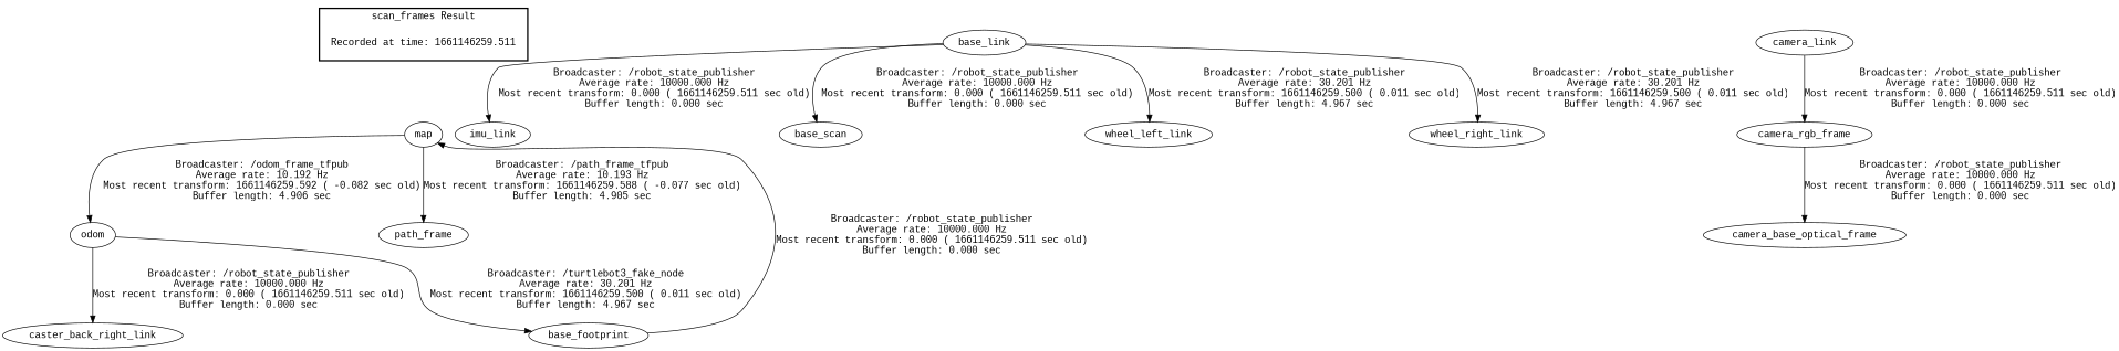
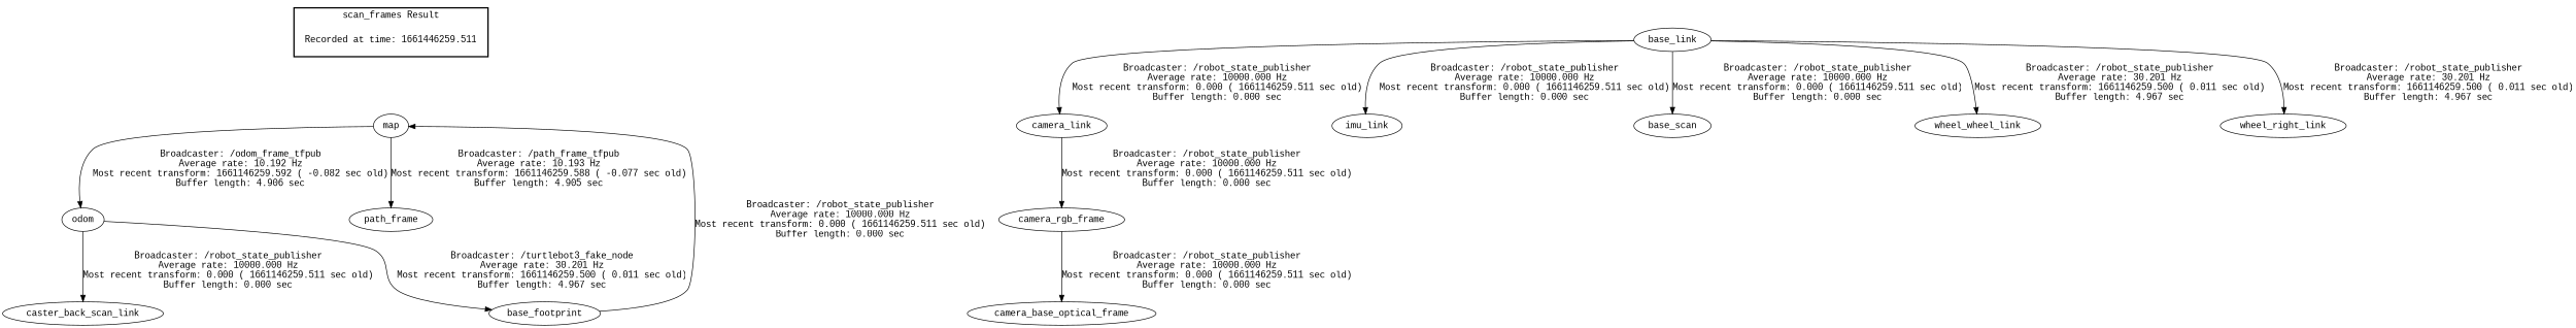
  digraph {
    fontname="Liberation Mono"
    node [fontname="Liberation Mono"]
    edge [fontname="Liberation Mono"]
-   "Recorded at time: 1661146259.511" [shape=plaintext]
+   "Recorded at time: 1661146259.511" [shape=plaintext label="Recorded at time: 1661446259.511"]
    map
    base_footprint
    base_link
    camera_link
    imu_link
    base_scan
-   wheel_left_link
+   wheel_left_link [label=wheel_wheel_link]
    wheel_right_link
    camera_rgb_frame
    odom
-   caster_back_right_link
+   caster_back_right_link [label=caster_back_scan_link]
    n13 [label=camera_base_optical_frame]
    path_frame
    subgraph cluster_1 {
      color=black
      label="scan_frames Result"
      style=bold
      "Recorded at time: 1661146259.511"
    }
    "Recorded at time: 1661146259.511" -> map [style=invis]
    map -> odom [label="Broadcaster: /odom_frame_tfpub\nAverage rate: 10.192 Hz\nMost recent transform: 1661146259.592 ( -0.082 sec old)\nBuffer length: 4.906 sec\n"]
    map -> path_frame [label="Broadcaster: /path_frame_tfpub\nAverage rate: 10.193 Hz\nMost recent transform: 1661146259.588 ( -0.077 sec old)\nBuffer length: 4.905 sec\n"]
    base_footprint -> map [label="Broadcaster: /robot_state_publisher\nAverage rate: 10000.000 Hz\nMost recent transform: 0.000 ( 1661146259.511 sec old)\nBuffer length: 0.000 sec\n"]
+   base_link -> camera_link [label="Broadcaster: /robot_state_publisher\nAverage rate: 10000.000 Hz\nMost recent transform: 0.000 ( 1661146259.511 sec old)\nBuffer length: 0.000 sec\n"]
    base_link -> imu_link [label="Broadcaster: /robot_state_publisher\nAverage rate: 10000.000 Hz\nMost recent transform: 0.000 ( 1661146259.511 sec old)\nBuffer length: 0.000 sec\n"]
    base_link -> base_scan [label="Broadcaster: /robot_state_publisher\nAverage rate: 10000.000 Hz\nMost recent transform: 0.000 ( 1661146259.511 sec old)\nBuffer length: 0.000 sec\n"]
    base_link -> wheel_left_link [label="Broadcaster: /robot_state_publisher\nAverage rate: 30.201 Hz\nMost recent transform: 1661146259.500 ( 0.011 sec old)\nBuffer length: 4.967 sec\n"]
    base_link -> wheel_right_link [label="Broadcaster: /robot_state_publisher\nAverage rate: 30.201 Hz\nMost recent transform: 1661146259.500 ( 0.011 sec old)\nBuffer length: 4.967 sec\n"]
    camera_link -> camera_rgb_frame [label="Broadcaster: /robot_state_publisher\nAverage rate: 10000.000 Hz\nMost recent transform: 0.000 ( 1661146259.511 sec old)\nBuffer length: 0.000 sec\n"]
    camera_rgb_frame -> n13 [label="Broadcaster: /robot_state_publisher\nAverage rate: 10000.000 Hz\nMost recent transform: 0.000 ( 1661146259.511 sec old)\nBuffer length: 0.000 sec\n"]
    odom -> base_footprint [label="Broadcaster: /turtlebot3_fake_node\nAverage rate: 30.201 Hz\nMost recent transform: 1661146259.500 ( 0.011 sec old)\nBuffer length: 4.967 sec\n"]
    odom -> caster_back_right_link [label="Broadcaster: /robot_state_publisher\nAverage rate: 10000.000 Hz\nMost recent transform: 0.000 ( 1661146259.511 sec old)\nBuffer length: 0.000 sec\n"]
  }
